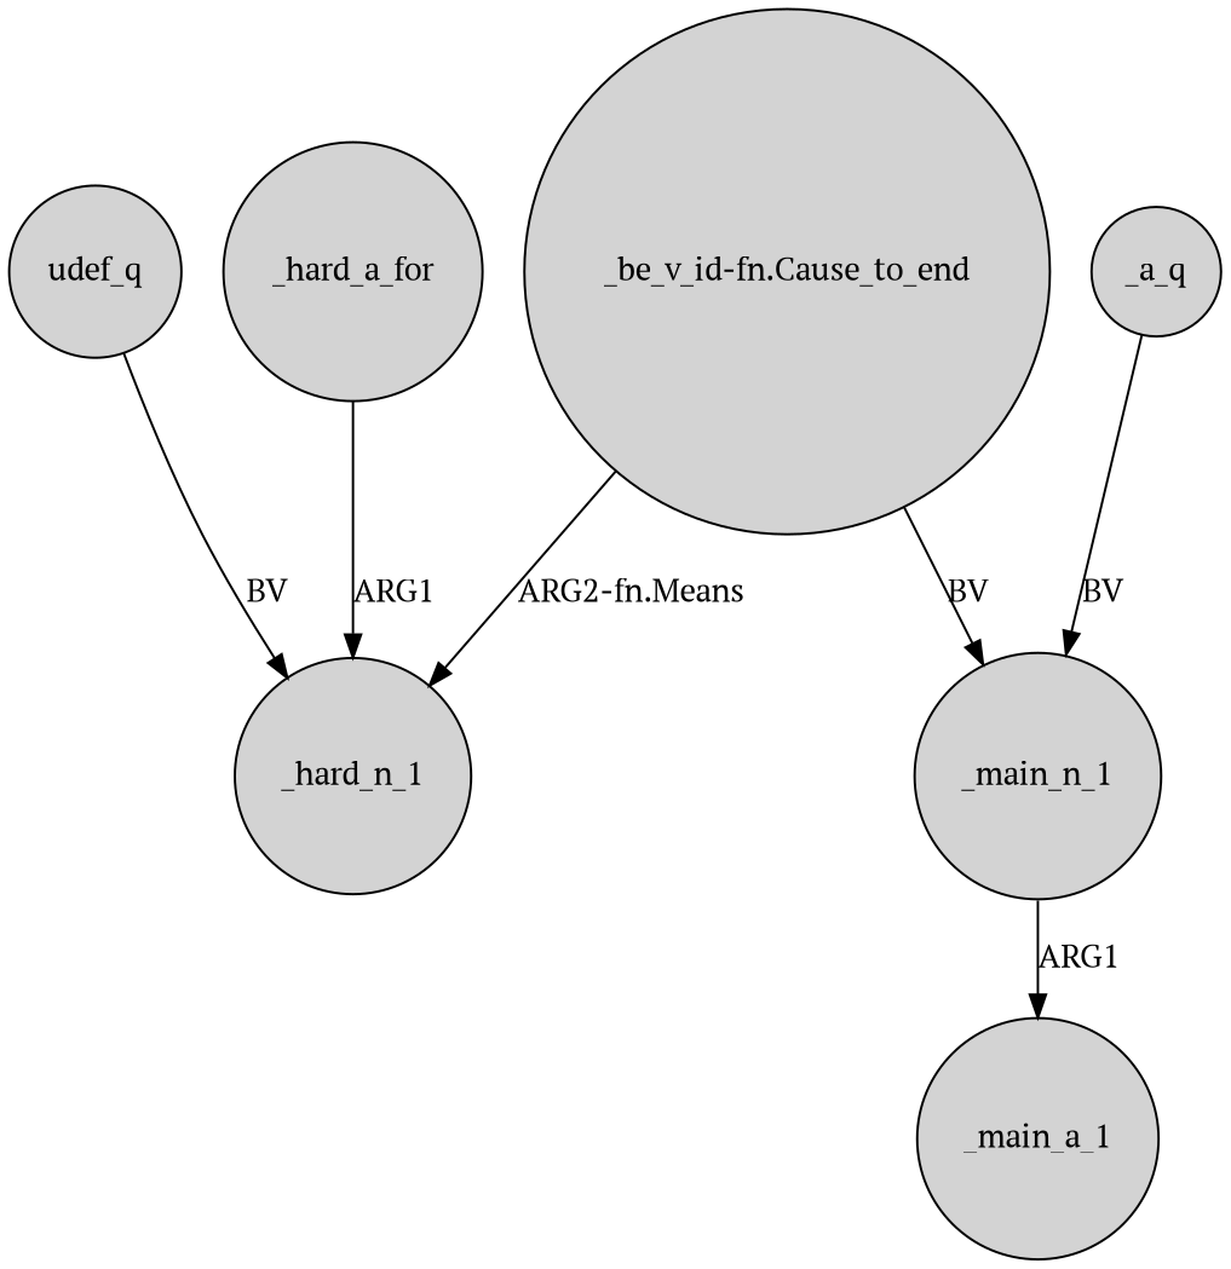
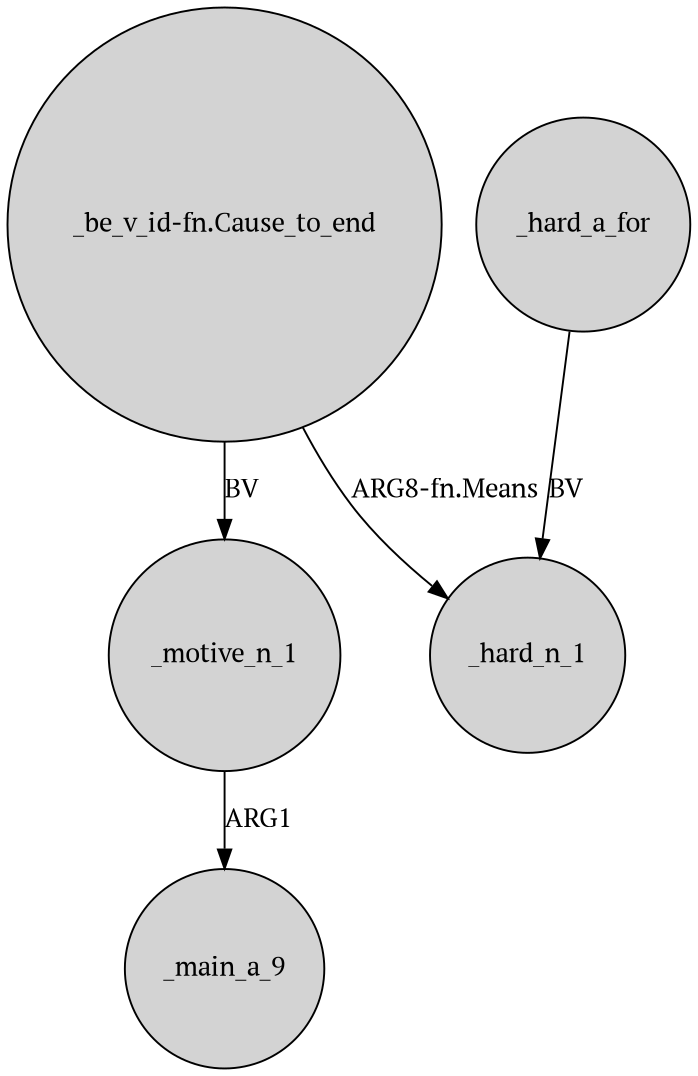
  digraph {
    fontname="PT Serif"
    node [fontname="PT Serif" shape=circle style=filled]
    edge [fontname="PT Serif"]
    n1 [label=_hard_n_1]
-   udef_q
-   _motive_n_1 [label=_main_n_1]
-   _main_a_1
-   _a_q
+   _motive_n_1
+   _main_a_1 [label=_main_a_9]
    "_be_v_id-fn.Cause_to_end"
    _hard_a_for
-   udef_q -> n1 [label=BV]
    _motive_n_1 -> _main_a_1 [label=ARG1]
-   _a_q -> _motive_n_1 [label=BV]
-   "_be_v_id-fn.Cause_to_end" -> n1 [label="ARG2-fn.Means"]
+   "_be_v_id-fn.Cause_to_end" -> n1 [label="ARG8-fn.Means"]
    "_be_v_id-fn.Cause_to_end" -> _motive_n_1 [label=BV]
-   _hard_a_for -> n1 [label=ARG1]
+   _hard_a_for -> n1 [label=BV]
  }
